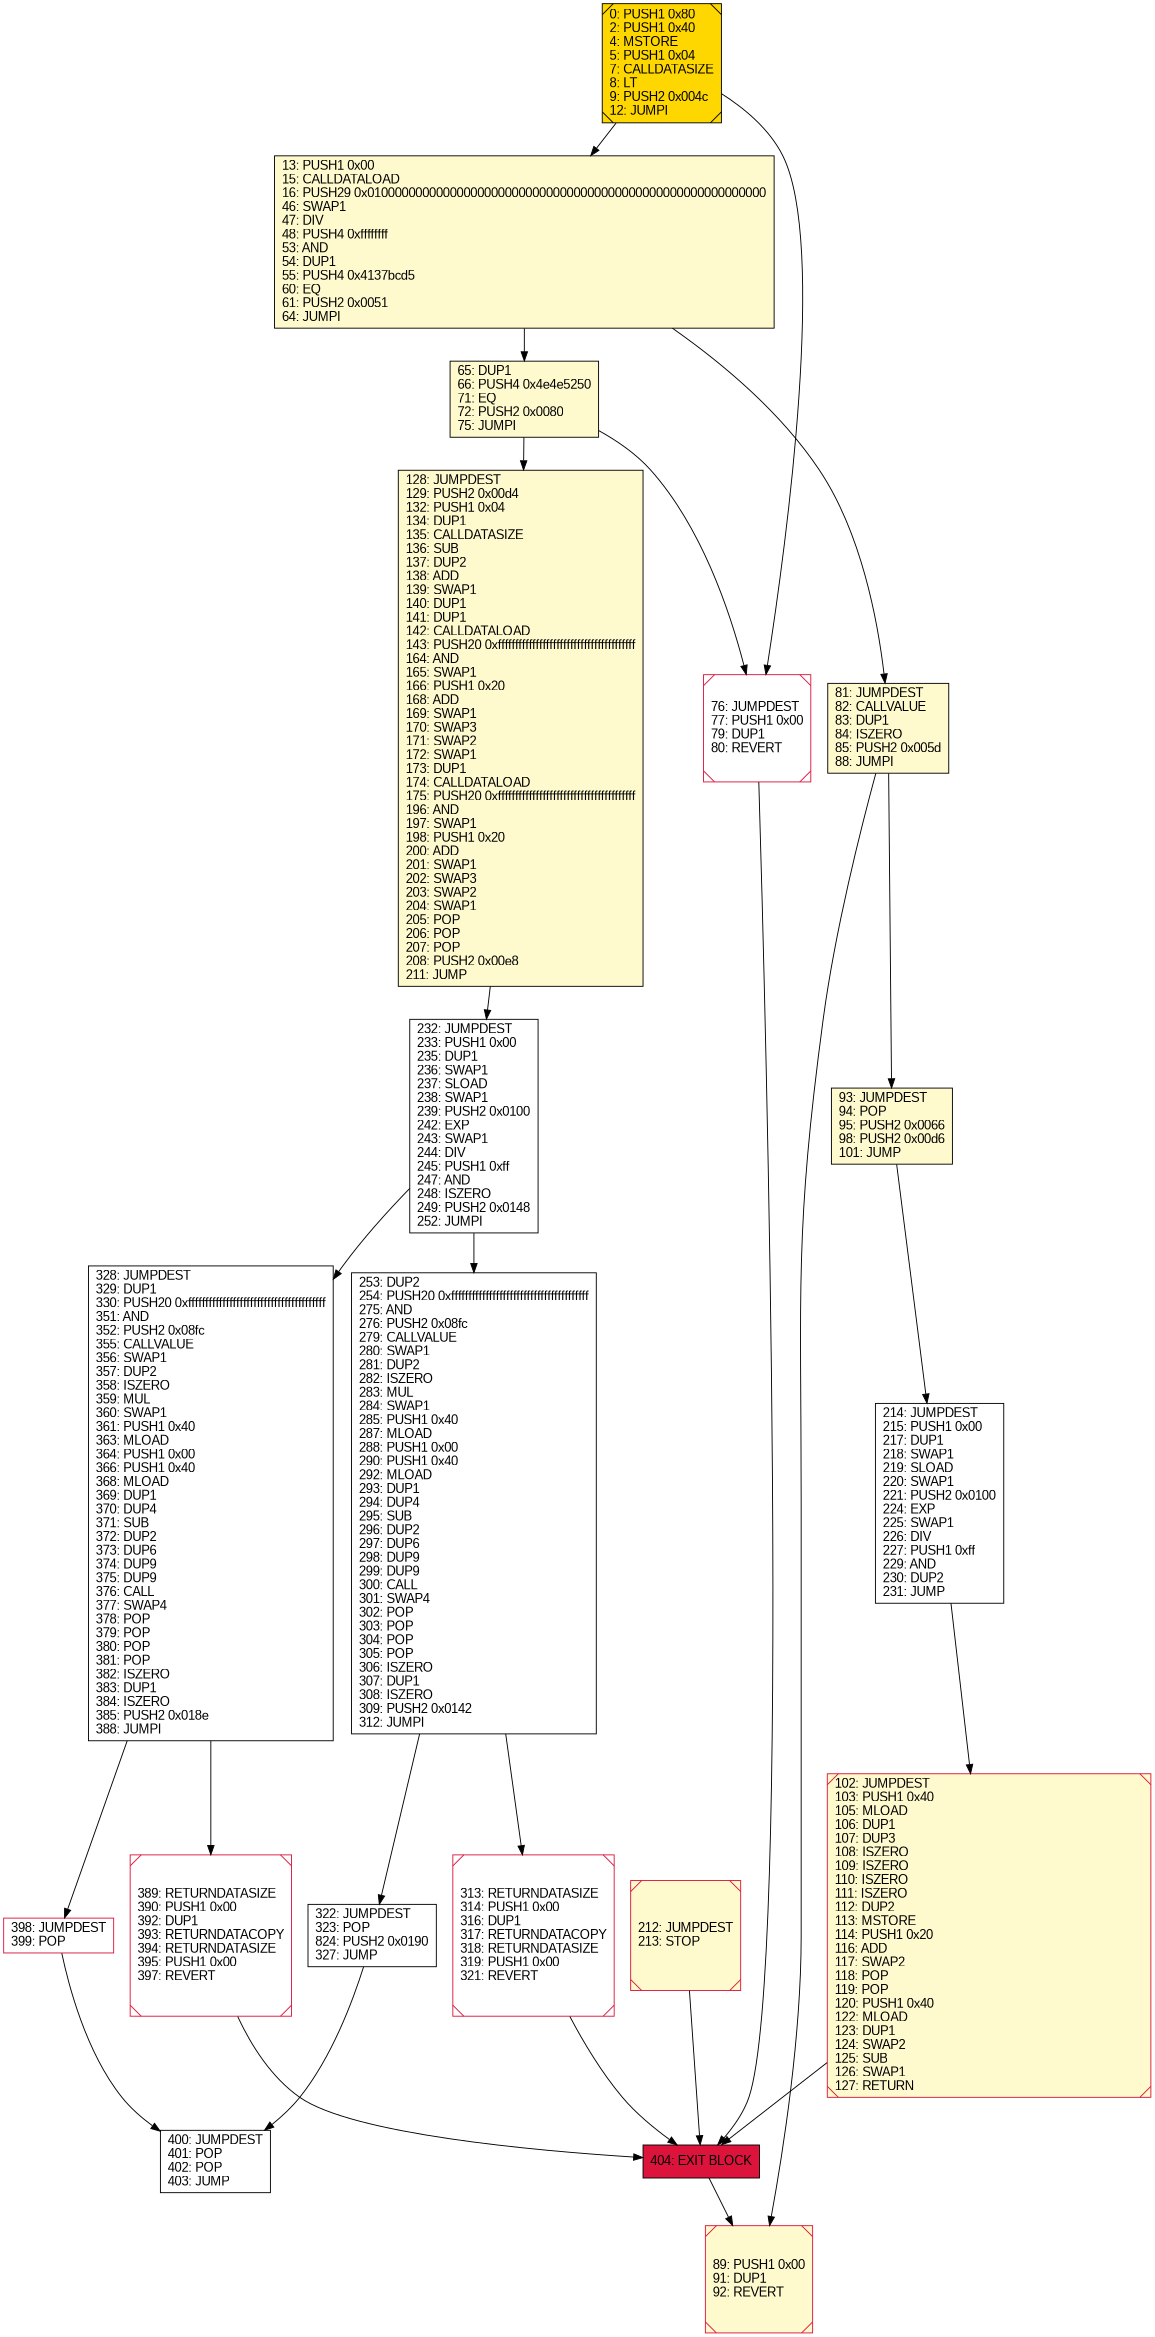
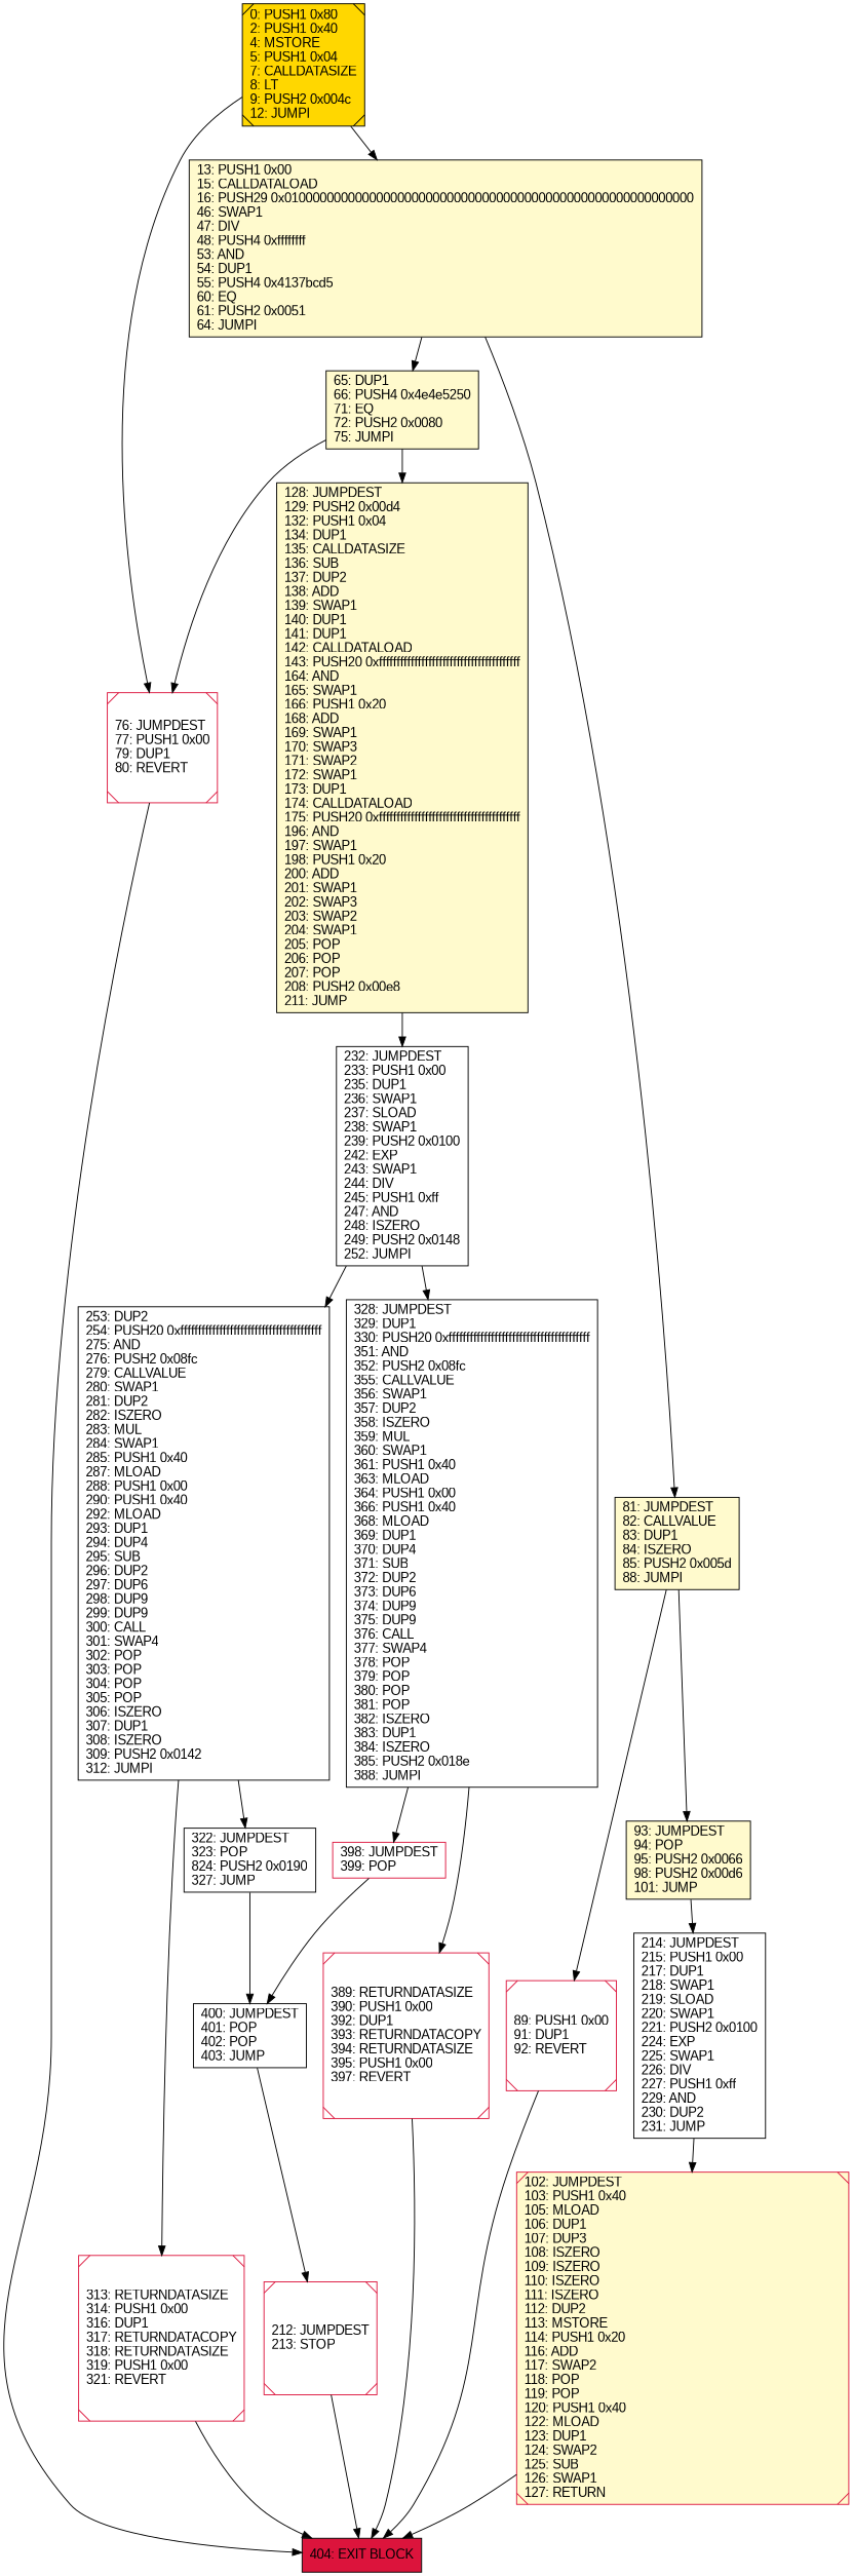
  digraph {
    rankdir=UD
    node [color=black fillcolor=white fontcolor=black fontname=arial shape=box style=filled]
-   n1 [color=crimson fillcolor=lemonchiffon label="212: JUMPDEST\l213: STOP\l" shape=Msquare]
+   n1 [color=crimson label="212: JUMPDEST\l213: STOP\l" shape=Msquare]
    n2 [fillcolor=crimson label="404: EXIT BLOCK\l"]
    n3 [label="328: JUMPDEST\l329: DUP1\l330: PUSH20 0xffffffffffffffffffffffffffffffffffffffff\l351: AND\l352: PUSH2 0x08fc\l355: CALLVALUE\l356: SWAP1\l357: DUP2\l358: ISZERO\l359: MUL\l360: SWAP1\l361: PUSH1 0x40\l363: MLOAD\l364: PUSH1 0x00\l366: PUSH1 0x40\l368: MLOAD\l369: DUP1\l370: DUP4\l371: SUB\l372: DUP2\l373: DUP6\l374: DUP9\l375: DUP9\l376: CALL\l377: SWAP4\l378: POP\l379: POP\l380: POP\l381: POP\l382: ISZERO\l383: DUP1\l384: ISZERO\l385: PUSH2 0x018e\l388: JUMPI\l"]
    n4 [color=crimson label="389: RETURNDATASIZE\l390: PUSH1 0x00\l392: DUP1\l393: RETURNDATACOPY\l394: RETURNDATASIZE\l395: PUSH1 0x00\l397: REVERT\l" shape=Msquare]
    n5 [color=crimson label="398: JUMPDEST\l399: POP\l"]
    n6 [label="400: JUMPDEST\l401: POP\l402: POP\l403: JUMP\l"]
    n7 [color=crimson label="313: RETURNDATASIZE\l314: PUSH1 0x00\l316: DUP1\l317: RETURNDATACOPY\l318: RETURNDATASIZE\l319: PUSH1 0x00\l321: REVERT\l" shape=Msquare]
    n8 [fillcolor=lemonchiffon label="128: JUMPDEST\l129: PUSH2 0x00d4\l132: PUSH1 0x04\l134: DUP1\l135: CALLDATASIZE\l136: SUB\l137: DUP2\l138: ADD\l139: SWAP1\l140: DUP1\l141: DUP1\l142: CALLDATALOAD\l143: PUSH20 0xffffffffffffffffffffffffffffffffffffffff\l164: AND\l165: SWAP1\l166: PUSH1 0x20\l168: ADD\l169: SWAP1\l170: SWAP3\l171: SWAP2\l172: SWAP1\l173: DUP1\l174: CALLDATALOAD\l175: PUSH20 0xffffffffffffffffffffffffffffffffffffffff\l196: AND\l197: SWAP1\l198: PUSH1 0x20\l200: ADD\l201: SWAP1\l202: SWAP3\l203: SWAP2\l204: SWAP1\l205: POP\l206: POP\l207: POP\l208: PUSH2 0x00e8\l211: JUMP\l"]
    n9 [label="232: JUMPDEST\l233: PUSH1 0x00\l235: DUP1\l236: SWAP1\l237: SLOAD\l238: SWAP1\l239: PUSH2 0x0100\l242: EXP\l243: SWAP1\l244: DIV\l245: PUSH1 0xff\l247: AND\l248: ISZERO\l249: PUSH2 0x0148\l252: JUMPI\l"]
    n10 [label="253: DUP2\l254: PUSH20 0xffffffffffffffffffffffffffffffffffffffff\l275: AND\l276: PUSH2 0x08fc\l279: CALLVALUE\l280: SWAP1\l281: DUP2\l282: ISZERO\l283: MUL\l284: SWAP1\l285: PUSH1 0x40\l287: MLOAD\l288: PUSH1 0x00\l290: PUSH1 0x40\l292: MLOAD\l293: DUP1\l294: DUP4\l295: SUB\l296: DUP2\l297: DUP6\l298: DUP9\l299: DUP9\l300: CALL\l301: SWAP4\l302: POP\l303: POP\l304: POP\l305: POP\l306: ISZERO\l307: DUP1\l308: ISZERO\l309: PUSH2 0x0142\l312: JUMPI\l"]
    n11 [label="322: JUMPDEST\l323: POP\l824: PUSH2 0x0190\l327: JUMP\l"]
    n12 [fillcolor=gold label="0: PUSH1 0x80\l2: PUSH1 0x40\l4: MSTORE\l5: PUSH1 0x04\l7: CALLDATASIZE\l8: LT\l9: PUSH2 0x004c\l12: JUMPI\l" shape=Msquare]
    n13 [color=crimson label="76: JUMPDEST\l77: PUSH1 0x00\l79: DUP1\l80: REVERT\l" shape=Msquare]
    n14 [fillcolor=lemonchiffon label="13: PUSH1 0x00\l15: CALLDATALOAD\l16: PUSH29 0x0100000000000000000000000000000000000000000000000000000000\l46: SWAP1\l47: DIV\l48: PUSH4 0xffffffff\l53: AND\l54: DUP1\l55: PUSH4 0x4137bcd5\l60: EQ\l61: PUSH2 0x0051\l64: JUMPI\l"]
    n15 [fillcolor=lemonchiffon label="81: JUMPDEST\l82: CALLVALUE\l83: DUP1\l84: ISZERO\l85: PUSH2 0x005d\l88: JUMPI\l"]
    n16 [fillcolor=lemonchiffon label="65: DUP1\l66: PUSH4 0x4e4e5250\l71: EQ\l72: PUSH2 0x0080\l75: JUMPI\l"]
    n17 [fillcolor=lemonchiffon label="93: JUMPDEST\l94: POP\l95: PUSH2 0x0066\l98: PUSH2 0x00d6\l101: JUMP\l"]
-   n18 [color=crimson fillcolor=lemonchiffon label="89: PUSH1 0x00\l91: DUP1\l92: REVERT\l" shape=Msquare]
+   n18 [color=crimson label="89: PUSH1 0x00\l91: DUP1\l92: REVERT\l" shape=Msquare]
    n19 [label="214: JUMPDEST\l215: PUSH1 0x00\l217: DUP1\l218: SWAP1\l219: SLOAD\l220: SWAP1\l221: PUSH2 0x0100\l224: EXP\l225: SWAP1\l226: DIV\l227: PUSH1 0xff\l229: AND\l230: DUP2\l231: JUMP\l"]
    n20 [color=crimson fillcolor=lemonchiffon label="102: JUMPDEST\l103: PUSH1 0x40\l105: MLOAD\l106: DUP1\l107: DUP3\l108: ISZERO\l109: ISZERO\l110: ISZERO\l111: ISZERO\l112: DUP2\l113: MSTORE\l114: PUSH1 0x20\l116: ADD\l117: SWAP2\l118: POP\l119: POP\l120: PUSH1 0x40\l122: MLOAD\l123: DUP1\l124: SWAP2\l125: SUB\l126: SWAP1\l127: RETURN\l" shape=Msquare]
    n1 -> n2
    n3 -> n4
    n3 -> n5
    n4 -> n2
    n5 -> n6
+   n6 -> n1
    n7 -> n2
    n8 -> n9
    n9 -> n3
    n9 -> n10
    n10 -> n7
    n10 -> n11
    n11 -> n6
    n12 -> n13
    n12 -> n14
    n13 -> n2
    n14 -> n15
    n14 -> n16
    n15 -> n17
    n15 -> n18
    n16 -> n8
    n16 -> n13
    n17 -> n19
-   n2 -> n18
+   n18 -> n2
    n19 -> n20
    n20 -> n2
  }
